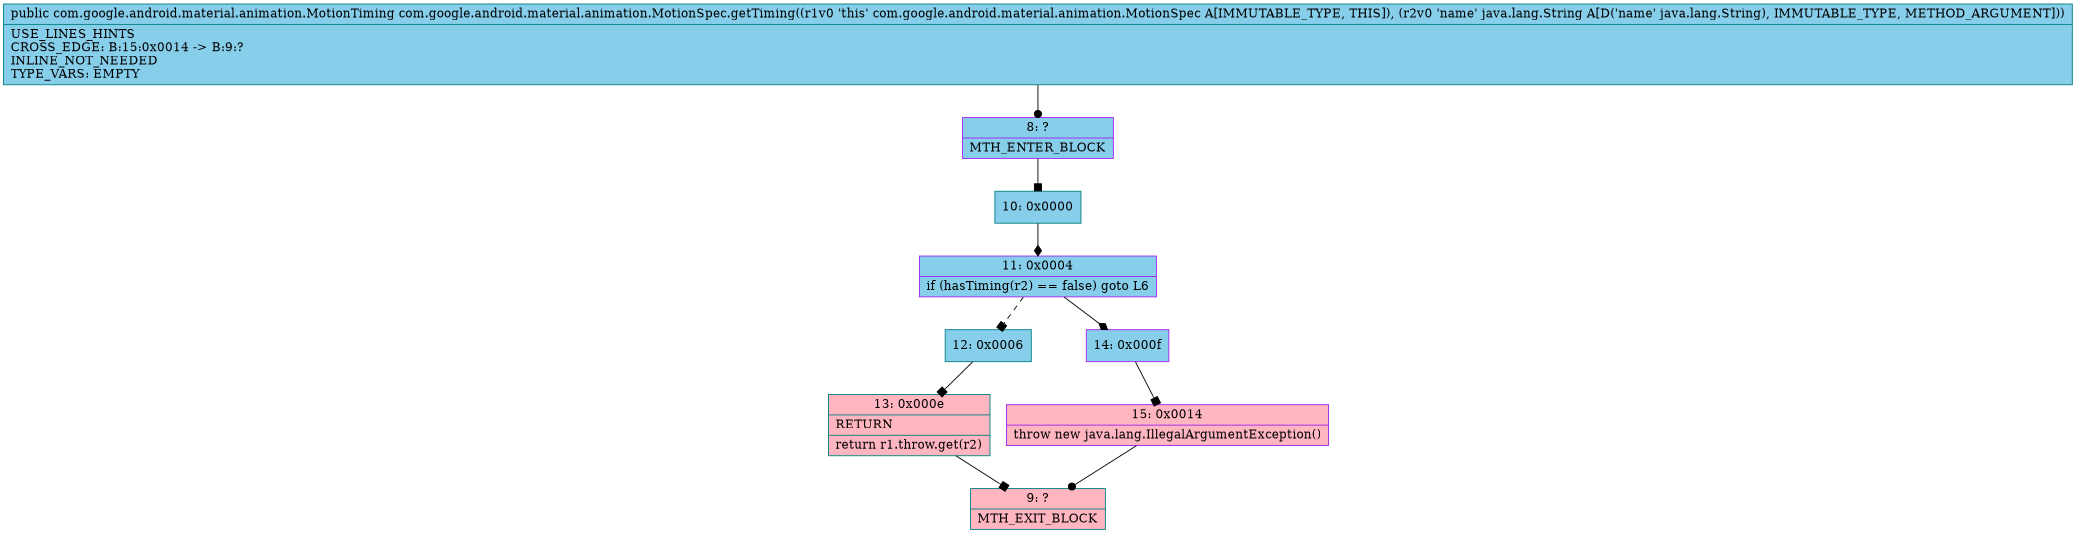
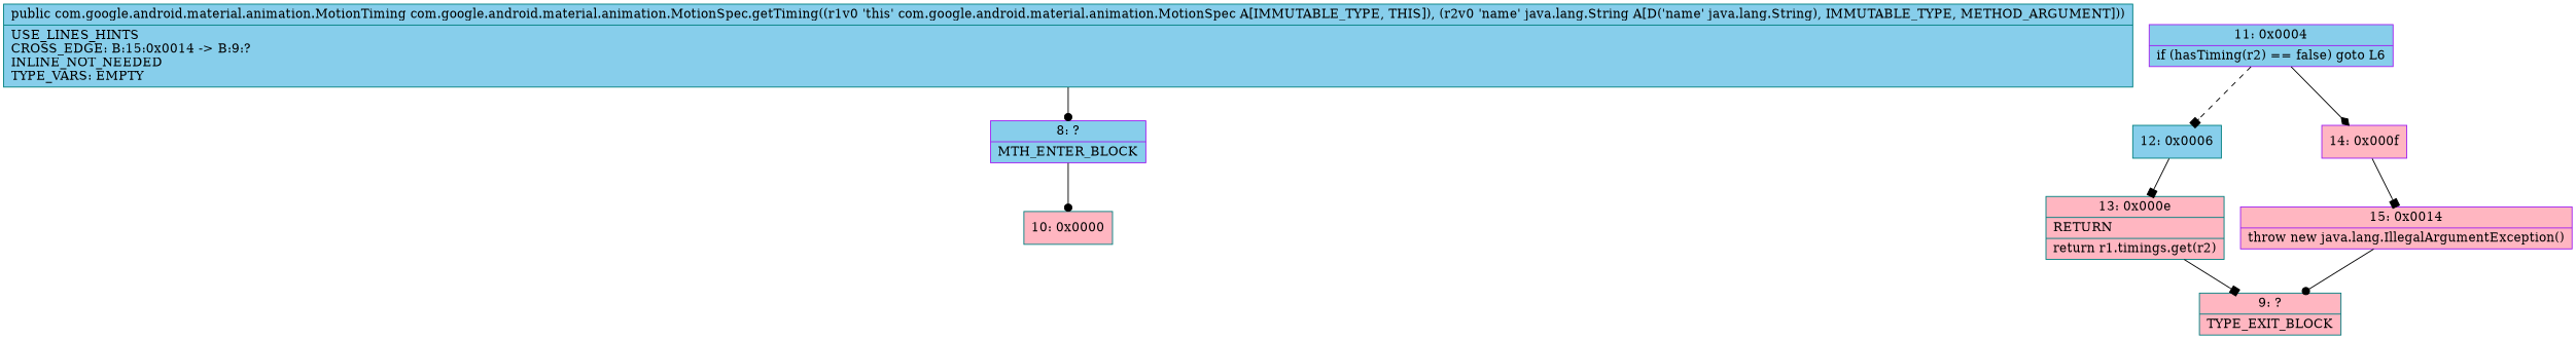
  digraph {
    node [color=teal fillcolor=lightpink shape=record style=filled]
    edge [arrowhead=box]
    n1 [color=purple fillcolor=skyblue label="{8\:\ ?|MTH_ENTER_BLOCK\l}"]
-   n2 [fillcolor=skyblue label="{10\:\ 0x0000}"]
+   n2 [label="{10\:\ 0x0000}"]
    n3 [color=purple fillcolor=skyblue label="{11\:\ 0x0004|if (hasTiming(r2) == false) goto L6\l}"]
    n4 [fillcolor=skyblue label="{12\:\ 0x0006}"]
-   n5 [color=purple fillcolor=skyblue label="{14\:\ 0x000f}"]
-   n6 [label="{13\:\ 0x000e|RETURN\l|return r1.throw.get(r2)\l}"]
+   n5 [color=purple label="{14\:\ 0x000f}"]
+   n6 [label="{13\:\ 0x000e|RETURN\l|return r1.timings.get(r2)\l}"]
    n7 [color=purple label="{15\:\ 0x0014|throw new java.lang.IllegalArgumentException()\l}"]
-   n8 [label="{9\:\ ?|MTH_EXIT_BLOCK\l}"]
+   n8 [label="{9\:\ ?|TYPE_EXIT_BLOCK\l}"]
    n9 [fillcolor=skyblue label="{public com.google.android.material.animation.MotionTiming com.google.android.material.animation.MotionSpec.getTiming((r1v0 'this' com.google.android.material.animation.MotionSpec A[IMMUTABLE_TYPE, THIS]), (r2v0 'name' java.lang.String A[D('name' java.lang.String), IMMUTABLE_TYPE, METHOD_ARGUMENT]))  | USE_LINES_HINTS\lCROSS_EDGE: B:15:0x0014 \-\> B:9:?\lINLINE_NOT_NEEDED\lTYPE_VARS: EMPTY\l}"]
-   n1 -> n2
-   n2 -> n3 [arrowhead=diamond]
+   n1 -> n2 [arrowhead=dot]
    n3 -> n4 [style=dashed]
    n3 -> n5 [arrowhead=diamond]
    n4 -> n6
    n5 -> n7
    n6 -> n8
    n7 -> n8 [arrowhead=dot]
    n9 -> n1 [arrowhead=dot]
  }
